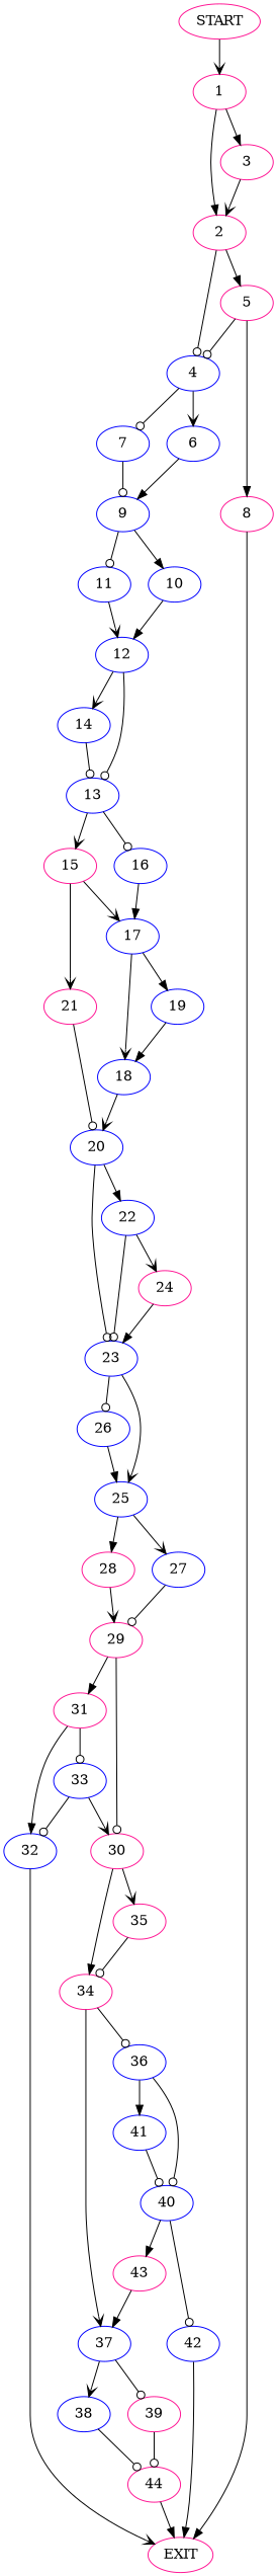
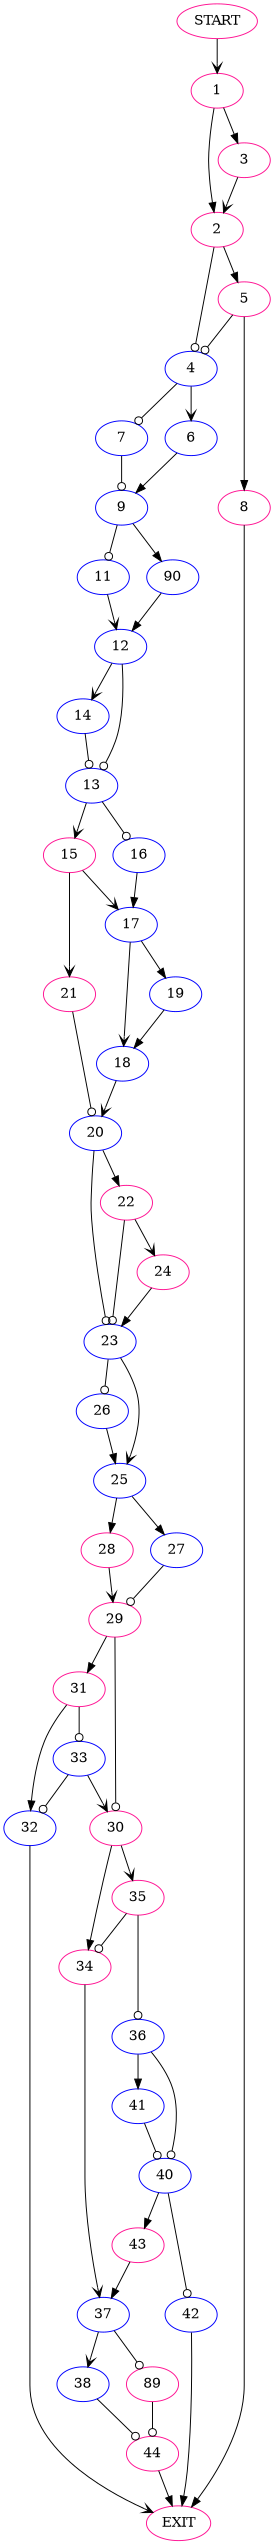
  digraph {
    node [color=blue]
    edge [arrowhead=normal]
    n1 [color=deeppink label=START]
    1 [color=deeppink]
    2 [color=deeppink]
    3 [color=deeppink]
    n5 [color=deeppink label=EXIT]
    4
    5 [color=deeppink]
    6
    7
    8 [color=deeppink]
    9
-   10
+   10 [label=90]
    11
    12
    13
    14
    15 [color=deeppink]
    16
    17
    21 [color=deeppink]
    18
    19
    20
-   22
+   22 [color=deeppink]
    23
    24 [color=deeppink]
    25
    26
    27
    28 [color=deeppink]
    29 [color=deeppink]
    30 [color=deeppink]
    31 [color=deeppink]
    34 [color=deeppink]
    35 [color=deeppink]
    32
    33
    36
    37
    40
    41
    38
-   39 [color=deeppink]
+   39 [color=deeppink label=89]
    42
    43 [color=deeppink]
    44 [color=deeppink]
    n1 -> 1 [arrowhead=vee]
    1 -> 2
    1 -> 3
    2 -> 4 [arrowhead=odot]
    2 -> 5
    3 -> 2 [arrowhead=vee]
    4 -> 6 [arrowhead=vee]
    4 -> 7 [arrowhead=odot]
    5 -> 4 [arrowhead=odot]
    5 -> 8
    6 -> 9
    7 -> 9 [arrowhead=odot]
    8 -> n5
    9 -> 10
    9 -> 11 [arrowhead=odot]
    10 -> 12
    11 -> 12 [arrowhead=vee]
    12 -> 13 [arrowhead=odot]
    12 -> 14 [arrowhead=vee]
    13 -> 15 [arrowhead=vee]
    13 -> 16 [arrowhead=odot]
    14 -> 13 [arrowhead=odot]
    15 -> 17 [arrowhead=vee]
    15 -> 21 [arrowhead=vee]
    16 -> 17
    17 -> 18 [arrowhead=vee]
    17 -> 19
    21 -> 20 [arrowhead=odot]
    18 -> 20 [arrowhead=vee]
    19 -> 18
    20 -> 22
    20 -> 23 [arrowhead=odot]
    22 -> 23 [arrowhead=odot]
    22 -> 24 [arrowhead=vee]
    23 -> 25 [arrowhead=vee]
    23 -> 26 [arrowhead=odot]
    24 -> 23
-   25 -> 27 [arrowhead=vee]
+   25 -> 27
    25 -> 28
    26 -> 25
    27 -> 29 [arrowhead=odot]
    28 -> 29 [arrowhead=vee]
    29 -> 30 [arrowhead=odot]
    29 -> 31
    30 -> 34
    30 -> 35 [arrowhead=vee]
    31 -> 32
    31 -> 33 [arrowhead=odot]
-   34 -> 36 [arrowhead=odot]
+   35 -> 36 [arrowhead=odot]
    34 -> 37 [arrowhead=vee]
    35 -> 34 [arrowhead=odot]
    32 -> n5 [arrowhead=vee]
    33 -> 30 [arrowhead=vee]
    33 -> 32 [arrowhead=odot]
    36 -> 40 [arrowhead=odot]
    36 -> 41
    37 -> 38 [arrowhead=vee]
    37 -> 39 [arrowhead=odot]
    40 -> 42 [arrowhead=odot]
    40 -> 43
    41 -> 40 [arrowhead=odot]
    38 -> 44 [arrowhead=odot]
    39 -> 44 [arrowhead=odot]
    42 -> n5
    43 -> 37
    44 -> n5
  }
